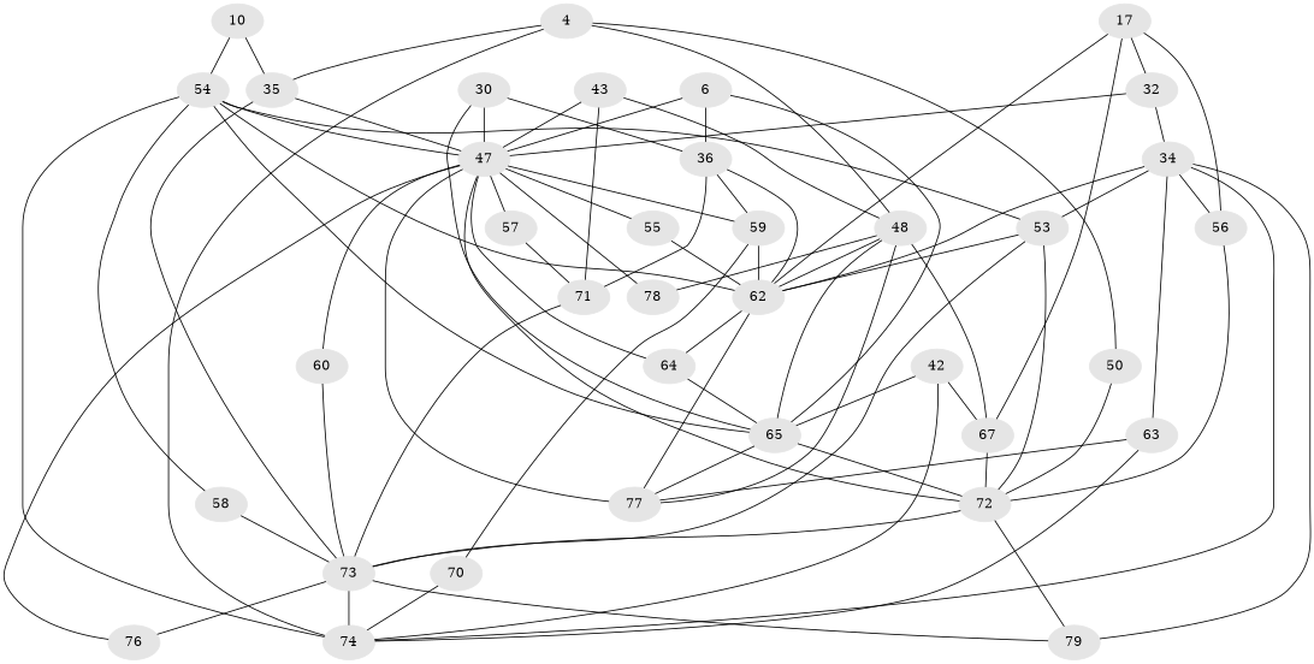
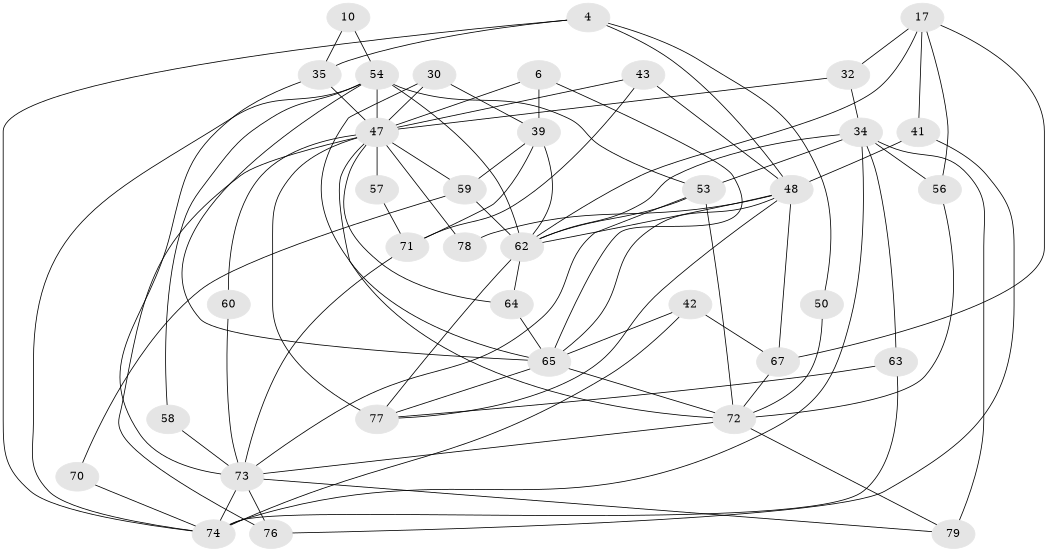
  graph {
    node [color=gray90 style=filled]
    4
    35
    48 [super="+11+25"]
    50
    74 [super="+24"]
    47 [super="+15+20+40"]
    73 [super="+49"]
    65 [super="+1+31"]
    62 [super="+52+61"]
    67
    77 [super="+75"]
    78
    72 [super="+66"]
-   39 [super="+22" label=36]
+   39 [super="+22"]
    59 [super="+51+54"]
    71 [super="+68"]
    6
    76
-   55
    57
    60
    64
    10
    n24 [label=54]
    53 [super="+3+27"]
    58
    32 [super="+5"]
    34 [super="+9"]
    17
+   41
    56
    30
    63 [super="+26+21"]
    79 [super="+37"]
    70 [super="+36"]
    42
    43
    4 -- 35
    4 -- 48
    4 -- 50
    4 -- 74
    35 -- 47
    35 -- 73
    48 -- 65
    48 -- 62 [weight=3]
    48 -- 67
    48 -- 77
    48 -- 78 [weight=2]
    50 -- 72
    47 -- 77 [weight=5]
    47 -- 78 [weight=2]
    47 -- 72 [weight=2]
    47 -- 59 [weight=3]
    47 -- 76
-   47 -- 55
    47 -- 57
    47 -- 60
    47 -- 64
    73 -- 74 [weight=2]
    73 -- 76
    73 -- 79
    65 -- 77
    65 -- 72
    62 -- 77
    62 -- 64
    67 -- 72
    72 -- 73 [weight=2]
    72 -- 79
    39 -- 62
    39 -- 59
    39 -- 71
    59 -- 62
    59 -- 70
    71 -- 73 [weight=2]
    6 -- 47
    6 -- 65
    6 -- 39 [weight=2]
-   55 -- 62
    57 -- 71
    60 -- 73
    64 -- 65
    10 -- 35
    10 -- n24
    n24 -- 74 [weight=2]
    n24 -- 47
    n24 -- 65
    n24 -- 62 [weight=3]
    n24 -- 53
    n24 -- 58
    53 -- 73
    53 -- 62
    53 -- 72 [weight=2]
    58 -- 73
    32 -- 47
    32 -- 34
    34 -- 74
    34 -- 62
    34 -- 53 [weight=2]
    34 -- 56
    34 -- 63 [weight=2]
    34 -- 79
    17 -- 62
    17 -- 67
    17 -- 32
+   17 -- 41
    17 -- 56
+   41 -- 48
+   41 -- 76
    56 -- 72
    30 -- 47 [weight=2]
    30 -- 65
    30 -- 39 [weight=2]
    63 -- 74
    63 -- 77 [weight=2]
    70 -- 74
    42 -- 74
    42 -- 65
    42 -- 67
    43 -- 48
    43 -- 47 [weight=2]
    43 -- 71 [weight=2]
  }
